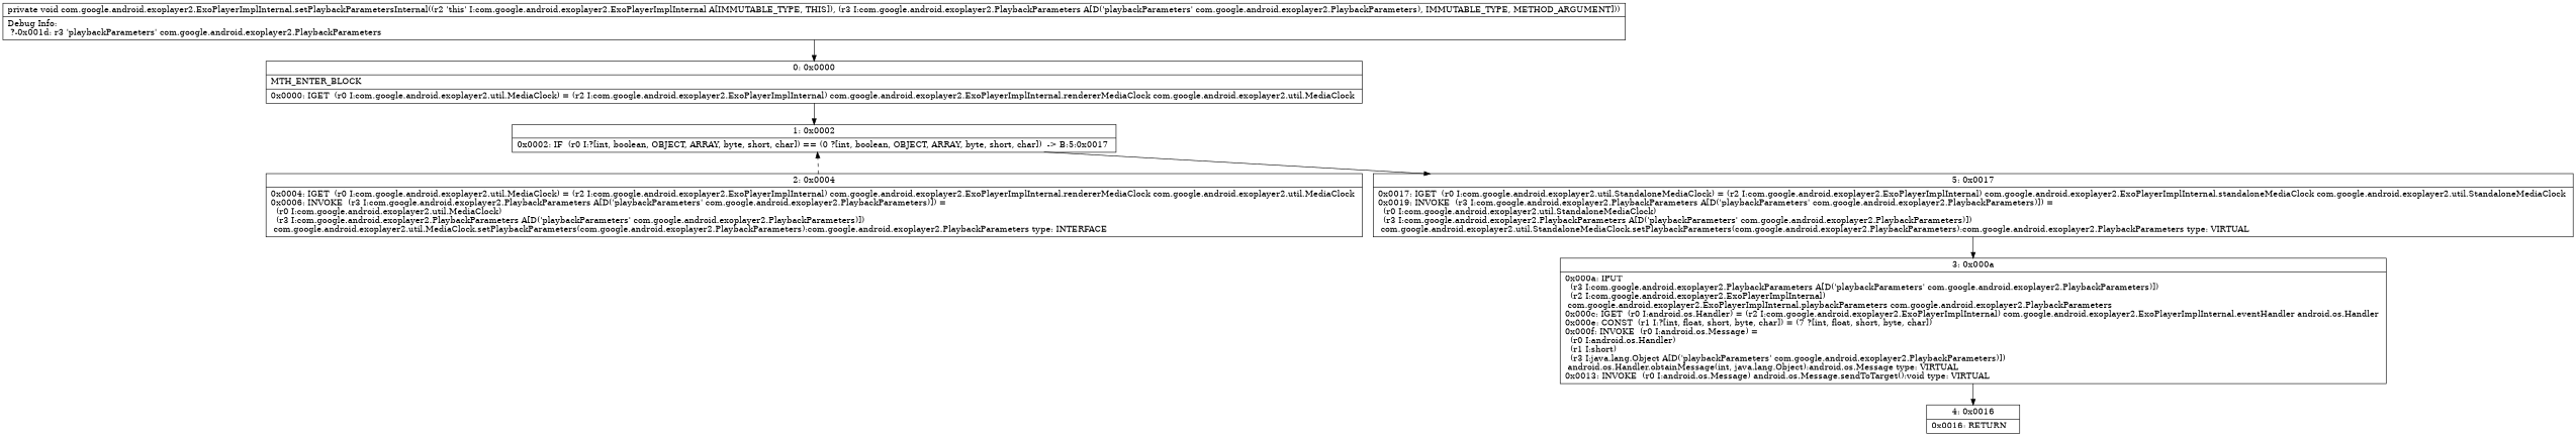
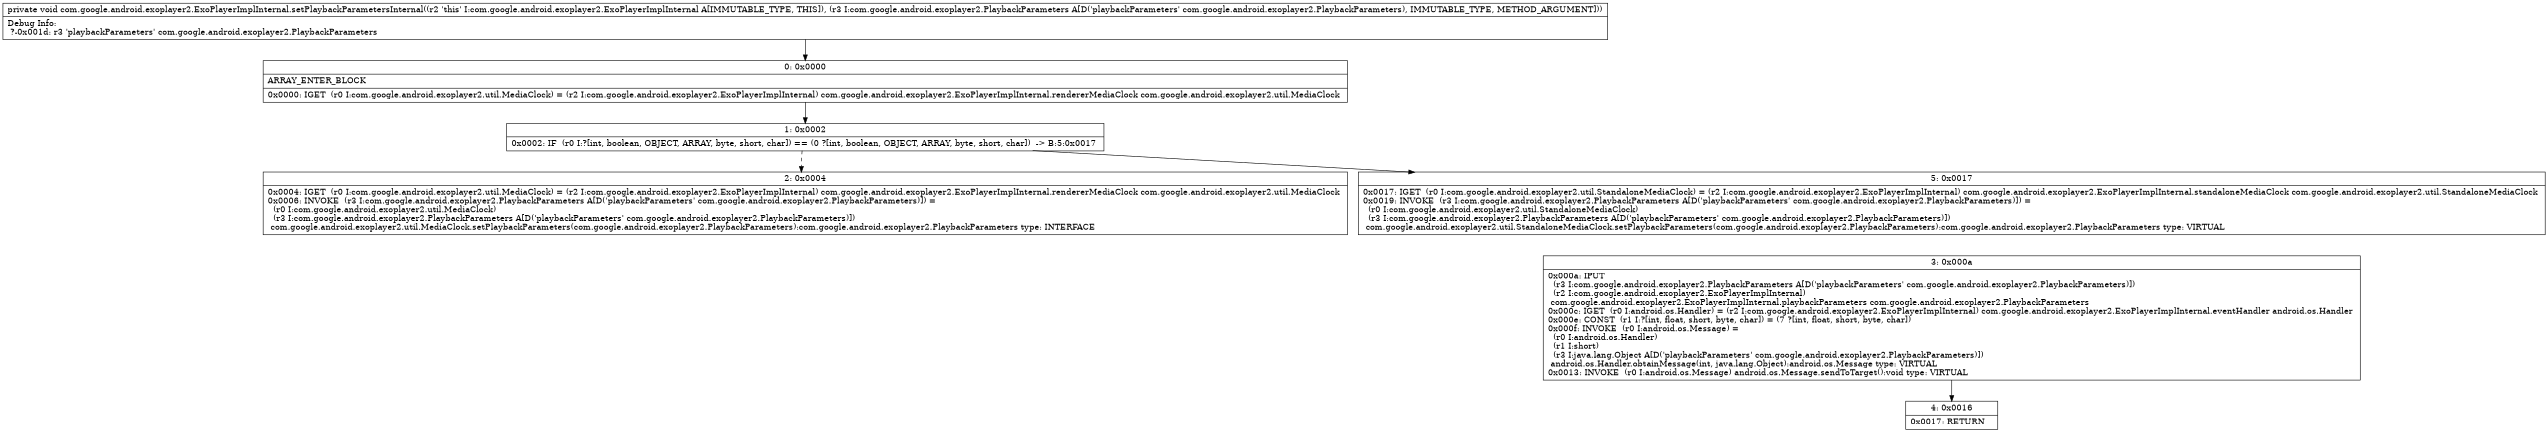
  digraph {
    node [shape=record]
-   n1 [label="{0\:\ 0x0000|MTH_ENTER_BLOCK\l|0x0000: IGET  (r0 I:com.google.android.exoplayer2.util.MediaClock) = (r2 I:com.google.android.exoplayer2.ExoPlayerImplInternal) com.google.android.exoplayer2.ExoPlayerImplInternal.rendererMediaClock com.google.android.exoplayer2.util.MediaClock \l}"]
+   n1 [label="{0\:\ 0x0000|ARRAY_ENTER_BLOCK\l|0x0000: IGET  (r0 I:com.google.android.exoplayer2.util.MediaClock) = (r2 I:com.google.android.exoplayer2.ExoPlayerImplInternal) com.google.android.exoplayer2.ExoPlayerImplInternal.rendererMediaClock com.google.android.exoplayer2.util.MediaClock \l}"]
    n2 [label="{1\:\ 0x0002|0x0002: IF  (r0 I:?[int, boolean, OBJECT, ARRAY, byte, short, char]) == (0 ?[int, boolean, OBJECT, ARRAY, byte, short, char])  \-\> B:5:0x0017 \l}"]
    n3 [label="{2\:\ 0x0004|0x0004: IGET  (r0 I:com.google.android.exoplayer2.util.MediaClock) = (r2 I:com.google.android.exoplayer2.ExoPlayerImplInternal) com.google.android.exoplayer2.ExoPlayerImplInternal.rendererMediaClock com.google.android.exoplayer2.util.MediaClock \l0x0006: INVOKE  (r3 I:com.google.android.exoplayer2.PlaybackParameters A[D('playbackParameters' com.google.android.exoplayer2.PlaybackParameters)]) = \l  (r0 I:com.google.android.exoplayer2.util.MediaClock)\l  (r3 I:com.google.android.exoplayer2.PlaybackParameters A[D('playbackParameters' com.google.android.exoplayer2.PlaybackParameters)])\l com.google.android.exoplayer2.util.MediaClock.setPlaybackParameters(com.google.android.exoplayer2.PlaybackParameters):com.google.android.exoplayer2.PlaybackParameters type: INTERFACE \l}"]
    n4 [label="{5\:\ 0x0017|0x0017: IGET  (r0 I:com.google.android.exoplayer2.util.StandaloneMediaClock) = (r2 I:com.google.android.exoplayer2.ExoPlayerImplInternal) com.google.android.exoplayer2.ExoPlayerImplInternal.standaloneMediaClock com.google.android.exoplayer2.util.StandaloneMediaClock \l0x0019: INVOKE  (r3 I:com.google.android.exoplayer2.PlaybackParameters A[D('playbackParameters' com.google.android.exoplayer2.PlaybackParameters)]) = \l  (r0 I:com.google.android.exoplayer2.util.StandaloneMediaClock)\l  (r3 I:com.google.android.exoplayer2.PlaybackParameters A[D('playbackParameters' com.google.android.exoplayer2.PlaybackParameters)])\l com.google.android.exoplayer2.util.StandaloneMediaClock.setPlaybackParameters(com.google.android.exoplayer2.PlaybackParameters):com.google.android.exoplayer2.PlaybackParameters type: VIRTUAL \l}"]
    n5 [label="{3\:\ 0x000a|0x000a: IPUT  \l  (r3 I:com.google.android.exoplayer2.PlaybackParameters A[D('playbackParameters' com.google.android.exoplayer2.PlaybackParameters)])\l  (r2 I:com.google.android.exoplayer2.ExoPlayerImplInternal)\l com.google.android.exoplayer2.ExoPlayerImplInternal.playbackParameters com.google.android.exoplayer2.PlaybackParameters \l0x000c: IGET  (r0 I:android.os.Handler) = (r2 I:com.google.android.exoplayer2.ExoPlayerImplInternal) com.google.android.exoplayer2.ExoPlayerImplInternal.eventHandler android.os.Handler \l0x000e: CONST  (r1 I:?[int, float, short, byte, char]) = (7 ?[int, float, short, byte, char]) \l0x000f: INVOKE  (r0 I:android.os.Message) = \l  (r0 I:android.os.Handler)\l  (r1 I:short)\l  (r3 I:java.lang.Object A[D('playbackParameters' com.google.android.exoplayer2.PlaybackParameters)])\l android.os.Handler.obtainMessage(int, java.lang.Object):android.os.Message type: VIRTUAL \l0x0013: INVOKE  (r0 I:android.os.Message) android.os.Message.sendToTarget():void type: VIRTUAL \l}"]
-   n6 [label="{4\:\ 0x0016|0x0016: RETURN   \l}"]
+   n6 [label="{4\:\ 0x0016|0x0017: RETURN   \l}"]
    n7 [label="{private void com.google.android.exoplayer2.ExoPlayerImplInternal.setPlaybackParametersInternal((r2 'this' I:com.google.android.exoplayer2.ExoPlayerImplInternal A[IMMUTABLE_TYPE, THIS]), (r3 I:com.google.android.exoplayer2.PlaybackParameters A[D('playbackParameters' com.google.android.exoplayer2.PlaybackParameters), IMMUTABLE_TYPE, METHOD_ARGUMENT]))  | Debug Info:\l  ?\-0x001d: r3 'playbackParameters' com.google.android.exoplayer2.PlaybackParameters\l}"]
    n1 -> n2
-   n3 -> n2 [style=dashed]
+   n2 -> n3 [style=dashed]
    n2 -> n4
-   n4 -> n5
    n5 -> n6
    n7 -> n1
  }
